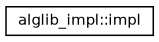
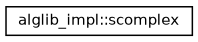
  digraph {
    rankdir=LR
-   n1 [color=black fillcolor=white fontname=Helvetica fontsize=10 height=0.2 label="alglib_impl::impl" shape=record style=filled width=0.4]
+   n1 [color=black fillcolor=white fontname=Helvetica fontsize=10 height=0.2 label="alglib_impl::scomplex" shape=record style=filled width=0.4]
  }
